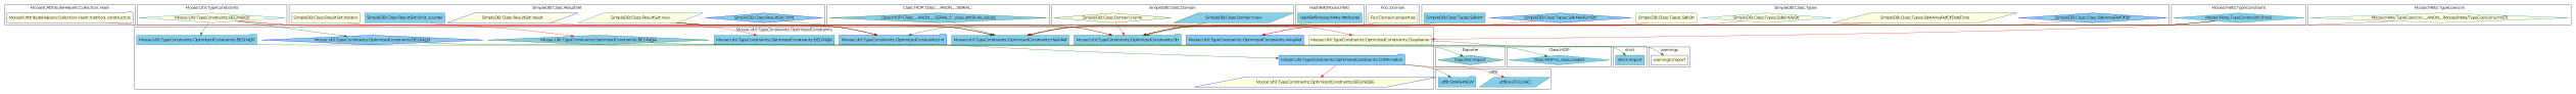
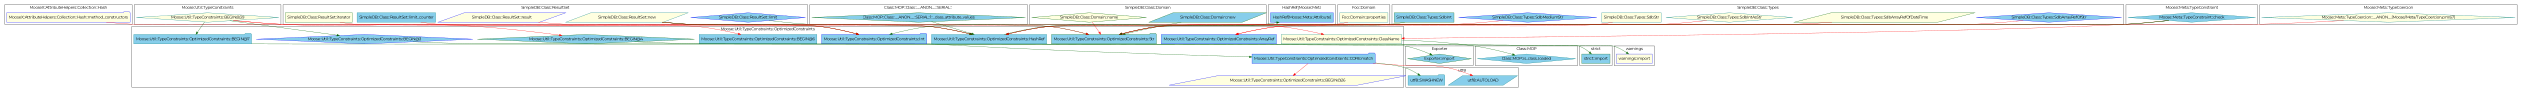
  digraph {
    fontname=Montserrat
    node [color=teal fillcolor=skyblue fontname=Montserrat shape=diamond style=filled]
    edge [color=red fontname=Montserrat]
    "warnings::import" [color=blue fillcolor=lightyellow shape=box]
    "MooseX::AttributeHelpers::Collection::Hash::method_constructors" [color=blue fillcolor=lightyellow shape=folder]
    "Moose::Util::TypeConstraints::BEGIN@39" [fillcolor=lightyellow]
    "utf8::AUTOLOAD" [shape=parallelogram]
    "utf8::SWASHNEW" [shape=folder]
    "SimpleDB::Class::ResultSet::result" [color=blue fillcolor=lightyellow shape=parallelogram]
    "SimpleDB::Class::ResultSet::limit_counter" [shape=box]
    "SimpleDB::Class::ResultSet::limit" [color=blue]
    "SimpleDB::Class::ResultSet::new" [fillcolor=lightyellow shape=parallelogram]
    "SimpleDB::Class::ResultSet::iterator" [color=darkgreen fillcolor=lightyellow shape=box]
    "Class::MOP::Class::__ANON__::SERIAL::1::_class_attribute_values" [color=darkgreen]
    "SimpleDB::Class::Domain::new" [color=darkgreen shape=parallelogram]
    "SimpleDB::Class::Domain::name" [color=darkgreen fillcolor=lightyellow]
-   "HashRef[Moose::Meta::Attribute]" [color=darkgreen shape=box]
+   "HashRef[Moose::Meta::Attribute]" [color=blue shape=box]
    "Foo::Domain::properties" [fillcolor=lightyellow shape=box]
    "strict::import" [color=darkgreen shape=box]
    "Class::MOP::is_class_loaded"
    "Exporter::import" [color=darkgreen]
    "Moose::Util::TypeConstraints::OptimizedConstraints::CORE:match" [color=blue shape=folder]
    "Moose::Util::TypeConstraints::OptimizedConstraints::BEGIN@7" [shape=folder]
    "Moose::Util::TypeConstraints::OptimizedConstraints::BEGIN@6" [shape=box]
    "Moose::Util::TypeConstraints::OptimizedConstraints::ClassName" [fillcolor=lightyellow shape=box]
    "Moose::Util::TypeConstraints::OptimizedConstraints::BEGIN@26" [color=blue fillcolor=lightyellow shape=parallelogram]
    "Moose::Util::TypeConstraints::OptimizedConstraints::BEGIN@3" [color=blue]
    "Moose::Util::TypeConstraints::OptimizedConstraints::HashRef" [shape=box]
    "Moose::Util::TypeConstraints::OptimizedConstraints::BEGIN@4" [color=darkgreen]
    "Moose::Util::TypeConstraints::OptimizedConstraints::Str" [color=darkgreen shape=folder]
    "Moose::Util::TypeConstraints::OptimizedConstraints::ArrayRef" [color=blue shape=box]
    "Moose::Util::TypeConstraints::OptimizedConstraints::Int" [color=blue shape=folder]
    "SimpleDB::Class::Types::SdbInt" [color=darkgreen shape=box]
    "SimpleDB::Class::Types::SdbMediumStr" [color=blue]
    "SimpleDB::Class::Types::SdbIntAsStr" [fillcolor=lightyellow]
-   "SimpleDB::Class::Types::SdbArrayRefOfStr" [color=blue label="SimpleDB::Class::Class::SdbArrayRefOfStr"]
+   "SimpleDB::Class::Types::SdbArrayRefOfStr" [color=blue]
    "SimpleDB::Class::Types::SdbStr" [fillcolor=lightyellow shape=box]
    "SimpleDB::Class::Types::SdbArrayRefOfDateTime" [color=darkgreen fillcolor=lightyellow shape=parallelogram]
    "Moose::Meta::TypeConstraint::check"
    "Moose::Meta::TypeCoercion::__ANON__[Moose/Meta/TypeCoercion.pm:67]" [fillcolor=lightyellow]
    subgraph cluster_1 {
      label=warnings
      "warnings::import"
    }
    subgraph cluster_2 {
      label="MooseX::AttributeHelpers::Collection::Hash"
      "MooseX::AttributeHelpers::Collection::Hash::method_constructors"
    }
    subgraph cluster_3 {
      label="Moose::Util::TypeConstraints"
      "Moose::Util::TypeConstraints::BEGIN@39"
    }
    subgraph cluster_4 {
      label=utf8
      "utf8::AUTOLOAD"
      "utf8::SWASHNEW"
    }
    subgraph cluster_5 {
      label="SimpleDB::Class::ResultSet"
      "SimpleDB::Class::ResultSet::result"
      "SimpleDB::Class::ResultSet::limit_counter"
      "SimpleDB::Class::ResultSet::limit"
      "SimpleDB::Class::ResultSet::new"
      "SimpleDB::Class::ResultSet::iterator"
    }
    subgraph cluster_6 {
      label="Class::MOP::Class::__ANON__::SERIAL::1"
      "Class::MOP::Class::__ANON__::SERIAL::1::_class_attribute_values"
    }
    subgraph cluster_7 {
      label="SimpleDB::Class::Domain"
      "SimpleDB::Class::Domain::new"
      "SimpleDB::Class::Domain::name"
    }
    subgraph cluster_8 {
      label="HashRef[Moose::Meta"
      "HashRef[Moose::Meta::Attribute]"
    }
    subgraph cluster_9 {
      label="Foo::Domain"
      "Foo::Domain::properties"
    }
    subgraph cluster_10 {
      label="strict"
      "strict::import"
    }
    subgraph cluster_11 {
      label="Class::MOP"
      "Class::MOP::is_class_loaded"
    }
    subgraph cluster_12 {
      label=Exporter
      "Exporter::import"
    }
    subgraph cluster_13 {
      label="Moose::Util::TypeConstraints::OptimizedConstraints"
      "Moose::Util::TypeConstraints::OptimizedConstraints::CORE:match"
      "Moose::Util::TypeConstraints::OptimizedConstraints::BEGIN@7"
      "Moose::Util::TypeConstraints::OptimizedConstraints::BEGIN@6"
      "Moose::Util::TypeConstraints::OptimizedConstraints::ClassName"
      "Moose::Util::TypeConstraints::OptimizedConstraints::BEGIN@26"
      "Moose::Util::TypeConstraints::OptimizedConstraints::BEGIN@3"
      "Moose::Util::TypeConstraints::OptimizedConstraints::HashRef"
      "Moose::Util::TypeConstraints::OptimizedConstraints::BEGIN@4"
      "Moose::Util::TypeConstraints::OptimizedConstraints::Str"
      "Moose::Util::TypeConstraints::OptimizedConstraints::ArrayRef"
      "Moose::Util::TypeConstraints::OptimizedConstraints::Int"
    }
    subgraph cluster_14 {
      label="SimpleDB::Class::Types"
      "SimpleDB::Class::Types::SdbInt"
      "SimpleDB::Class::Types::SdbMediumStr"
      "SimpleDB::Class::Types::SdbIntAsStr"
      "SimpleDB::Class::Types::SdbArrayRefOfStr"
      "SimpleDB::Class::Types::SdbStr"
      "SimpleDB::Class::Types::SdbArrayRefOfDateTime"
    }
    subgraph cluster_15 {
      label="Moose::Meta::TypeConstraint"
      "Moose::Meta::TypeConstraint::check"
    }
    subgraph cluster_16 {
      label="Moose::Meta::TypeCoercion"
      "Moose::Meta::TypeCoercion::__ANON__[Moose/Meta/TypeCoercion.pm:67]"
    }
    "MooseX::AttributeHelpers::Collection::Hash::method_constructors" -> "Moose::Util::TypeConstraints::OptimizedConstraints::HashRef"
    "Moose::Util::TypeConstraints::BEGIN@39" -> "Moose::Util::TypeConstraints::OptimizedConstraints::BEGIN@7" [color=darkgreen]
    "Moose::Util::TypeConstraints::BEGIN@39" -> "Moose::Util::TypeConstraints::OptimizedConstraints::BEGIN@6"
    "Moose::Util::TypeConstraints::BEGIN@39" -> "Moose::Util::TypeConstraints::OptimizedConstraints::BEGIN@3" [color=darkgreen]
    "Moose::Util::TypeConstraints::BEGIN@39" -> "Moose::Util::TypeConstraints::OptimizedConstraints::BEGIN@4"
    "SimpleDB::Class::ResultSet::result" -> "Moose::Util::TypeConstraints::OptimizedConstraints::HashRef"
    "SimpleDB::Class::ResultSet::limit_counter" -> "Moose::Util::TypeConstraints::OptimizedConstraints::Int"
    "SimpleDB::Class::ResultSet::limit" -> "Moose::Util::TypeConstraints::OptimizedConstraints::Str" [color=darkgreen]
    "SimpleDB::Class::ResultSet::new" -> "Moose::Util::TypeConstraints::OptimizedConstraints::ClassName"
    "SimpleDB::Class::ResultSet::new" -> "Moose::Util::TypeConstraints::OptimizedConstraints::HashRef" [color=darkgreen]
    "SimpleDB::Class::ResultSet::new" -> "Moose::Util::TypeConstraints::OptimizedConstraints::Str"
    "SimpleDB::Class::ResultSet::new" -> "Moose::Util::TypeConstraints::OptimizedConstraints::Int" [color=darkgreen]
    "SimpleDB::Class::ResultSet::iterator" -> "Moose::Util::TypeConstraints::OptimizedConstraints::Int"
    "Class::MOP::Class::__ANON__::SERIAL::1::_class_attribute_values" -> "Moose::Util::TypeConstraints::OptimizedConstraints::HashRef" [color=darkgreen]
    "SimpleDB::Class::Domain::new" -> "Moose::Util::TypeConstraints::OptimizedConstraints::Str" [color=darkgreen]
    "SimpleDB::Class::Domain::name" -> "Moose::Util::TypeConstraints::OptimizedConstraints::Str"
-   "HashRef[Moose::Meta::Attribute]" -> "Moose::Util::TypeConstraints::OptimizedConstraints::HashRef" [color=darkgreen]
+   "Moose::Util::TypeConstraints::OptimizedConstraints::HashRef" -> "HashRef[Moose::Meta::Attribute]" [color=darkgreen]
    "Foo::Domain::properties" -> "Moose::Util::TypeConstraints::OptimizedConstraints::HashRef"
    "Moose::Util::TypeConstraints::OptimizedConstraints::CORE:match" -> "utf8::AUTOLOAD"
    "Moose::Util::TypeConstraints::OptimizedConstraints::CORE:match" -> "utf8::SWASHNEW" [color=darkgreen]
    "Moose::Util::TypeConstraints::OptimizedConstraints::CORE:match" -> "Moose::Util::TypeConstraints::OptimizedConstraints::BEGIN@26"
    "Moose::Util::TypeConstraints::OptimizedConstraints::BEGIN@7" -> "Exporter::import" [color=darkgreen]
    "Moose::Util::TypeConstraints::OptimizedConstraints::ClassName" -> "Class::MOP::is_class_loaded" [color=darkgreen]
    "Moose::Util::TypeConstraints::OptimizedConstraints::BEGIN@3" -> "strict::import" [color=darkgreen]
    "Moose::Util::TypeConstraints::OptimizedConstraints::BEGIN@4" -> "warnings::import" [color=darkgreen]
    "Moose::Util::TypeConstraints::OptimizedConstraints::Int" -> "Moose::Util::TypeConstraints::OptimizedConstraints::CORE:match" [color=darkgreen]
    "SimpleDB::Class::Types::SdbInt" -> "Moose::Util::TypeConstraints::OptimizedConstraints::Int" [color=darkgreen]
    "SimpleDB::Class::Types::SdbMediumStr" -> "Moose::Util::TypeConstraints::OptimizedConstraints::Str"
    "SimpleDB::Class::Types::SdbIntAsStr" -> "Moose::Util::TypeConstraints::OptimizedConstraints::Str"
    "SimpleDB::Class::Types::SdbArrayRefOfStr" -> "Moose::Util::TypeConstraints::OptimizedConstraints::ArrayRef"
    "SimpleDB::Class::Types::SdbStr" -> "Moose::Util::TypeConstraints::OptimizedConstraints::Str"
    "SimpleDB::Class::Types::SdbArrayRefOfDateTime" -> "Moose::Util::TypeConstraints::OptimizedConstraints::ArrayRef"
    "Moose::Meta::TypeConstraint::check" -> "Moose::Util::TypeConstraints::OptimizedConstraints::ClassName"
    "Moose::Meta::TypeConstraint::check" -> "Moose::Util::TypeConstraints::OptimizedConstraints::HashRef" [color=darkgreen]
    "Moose::Meta::TypeConstraint::check" -> "Moose::Util::TypeConstraints::OptimizedConstraints::Str" [color=darkgreen]
    "Moose::Meta::TypeCoercion::__ANON__[Moose/Meta/TypeCoercion.pm:67]" -> "Moose::Util::TypeConstraints::OptimizedConstraints::HashRef"
  }
